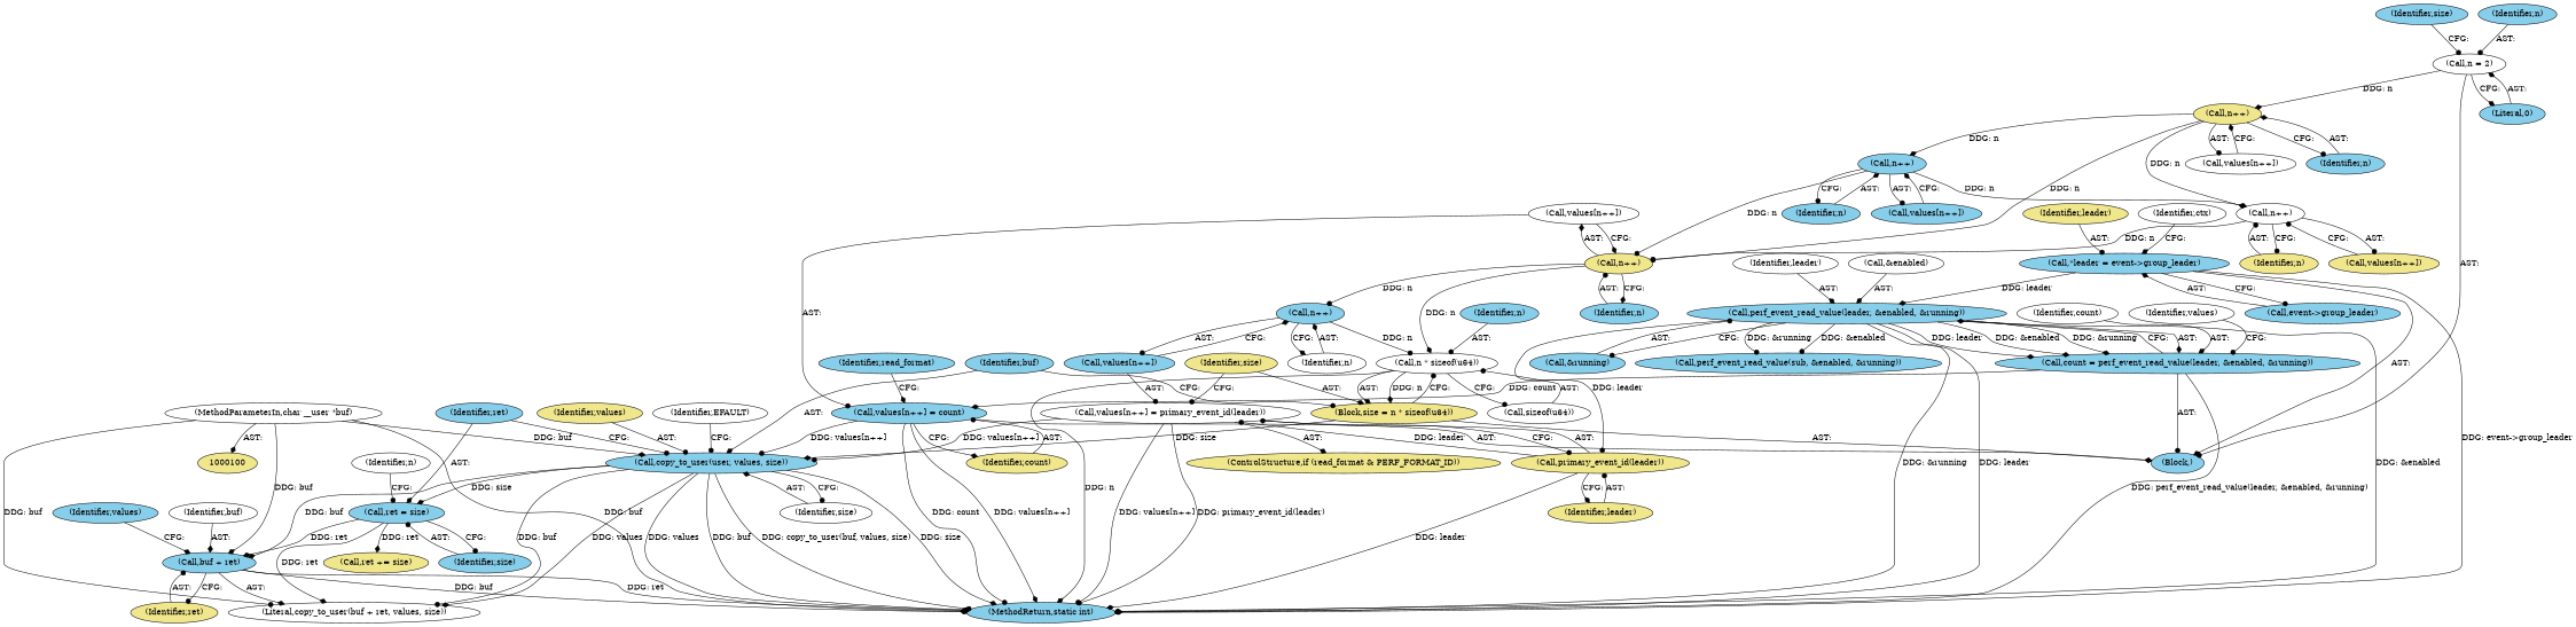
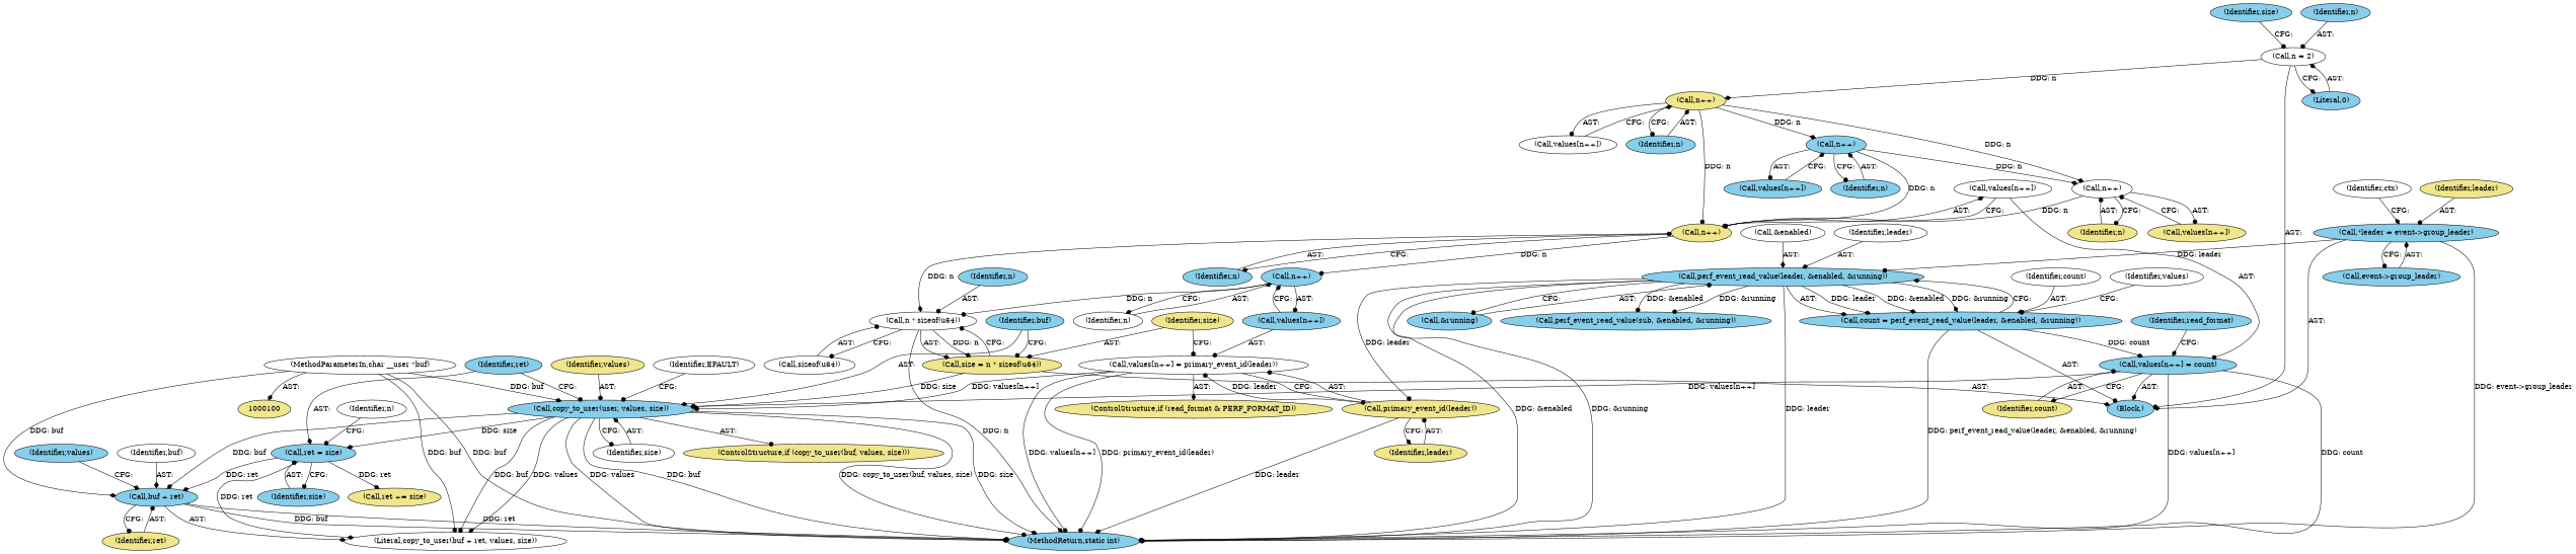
  digraph {
    node [fillcolor=skyblue style=filled]
    edge [arrowhead=dot]
    n1 [label="(Call,buf + ret)"]
    n2 [label="(MethodReturn,static int)"]
    n3 [fillcolor=white label="(Literal,copy_to_user(buf + ret, values, size))"]
    n4 [fillcolor=khaki label="(Identifier,ret)"]
    n5 [label="(Call,copy_to_user(user, values, size))"]
    n6 [label="(Call,ret = size)"]
+   n7 [fillcolor=khaki label="(ControlStructure,if (copy_to_user(buf, values, size)))"]
    n8 [fillcolor=white label="(Identifier,size)"]
    n9 [label="(Identifier,size)"]
    n10 [fillcolor=khaki label="(Call,ret += size)"]
    n11 [fillcolor=white label="(MethodParameterIn,char __user *buf)"]
    1000100 [fillcolor=khaki]
    n13 [fillcolor=white label="(Call,values[n++] = primary_event_id(leader))"]
    n14 [fillcolor=khaki label="(Call,primary_event_id(leader))"]
    n15 [fillcolor=khaki label="(ControlStructure,if (read_format & PERF_FORMAT_ID))"]
    n16 [fillcolor=khaki label="(Identifier,leader)"]
    n17 [label="(Call,perf_event_read_value(leader, &enabled, &running))"]
    n18 [label="(Call,count = perf_event_read_value(leader, &enabled, &running))"]
    n19 [label="(Call,&running)"]
    n20 [label="(Call,perf_event_read_value(sub, &enabled, &running))"]
    n21 [label="(Block,)"]
    n22 [label="(Call,values[n++] = count)"]
    n23 [label="(Call,*leader = event->group_leader)"]
    n24 [label="(Call,event->group_leader)"]
    n25 [fillcolor=khaki label="(Identifier,count)"]
-   n26 [fillcolor=khaki label="(Block,size = n * sizeof(u64))"]
+   n26 [fillcolor=khaki label="(Call,size = n * sizeof(u64))"]
    n27 [fillcolor=white label="(Call,n * sizeof(u64))"]
    n28 [fillcolor=white label="(Call,sizeof(u64))"]
    n29 [label="(Call,n++)"]
    n30 [label="(Call,values[n++])"]
    n31 [fillcolor=white label="(Identifier,n)"]
    n32 [fillcolor=khaki label="(Call,n++)"]
    n33 [fillcolor=white label="(Call,values[n++])"]
    n34 [label="(Identifier,n)"]
    n35 [fillcolor=white label="(Call,n++)"]
    n36 [fillcolor=khaki label="(Identifier,n)"]
    n37 [fillcolor=khaki label="(Call,values[n++])"]
    n38 [fillcolor=khaki label="(Call,n++)"]
    n39 [label="(Call,n++)"]
    n40 [fillcolor=white label="(Call,values[n++])"]
    n41 [label="(Identifier,n)"]
    n42 [label="(Identifier,n)"]
    n43 [label="(Call,values[n++])"]
    n44 [fillcolor=white label="(Call,n = 2)"]
    n45 [label="(Literal,0)"]
    n46 [fillcolor=white label="(Identifier,values)"]
    n47 [fillcolor=khaki label="(Identifier,size)"]
    n48 [fillcolor=white label="(Call,&enabled)"]
    n49 [fillcolor=white label="(Identifier,count)"]
    n50 [label="(Identifier,buf)"]
    n51 [label="(Identifier,ret)"]
    n52 [label="(Identifier,values)"]
    n53 [fillcolor=white label="(Identifier,EFAULT)"]
    n54 [label="(Identifier,size)"]
    n55 [fillcolor=white label="(Identifier,ctx)"]
    n56 [fillcolor=white label="(Identifier,buf)"]
    n57 [label="(Identifier,n)"]
    n58 [label="(Identifier,n)"]
    n59 [fillcolor=khaki label="(Identifier,leader)"]
    n60 [fillcolor=white label="(Identifier,leader)"]
    n61 [fillcolor=khaki label="(Identifier,values)"]
    n62 [fillcolor=white label="(Identifier,n)"]
    n63 [label="(Identifier,read_format)"]
    n1 -> n2 [arrowhead=diamond label="DDG: ret"]
    n1 -> n2 [label="DDG: buf"]
    n1 -> n3 [arrowhead=diamond label="AST: "]
    n1 -> n4 [label="CFG: "]
    n4 -> n1 [label="AST: "]
    n5 -> n1 [arrowhead=diamond label="DDG: buf"]
    n5 -> n2 [arrowhead=diamond label="DDG: size"]
    n5 -> n2 [label="DDG: values"]
    n5 -> n2 [label="DDG: buf"]
    n5 -> n2 [label="DDG: copy_to_user(buf, values, size)"]
    n5 -> n3 [label="DDG: buf"]
    n5 -> n3 [arrowhead=diamond label="DDG: values"]
    n5 -> n6 [arrowhead=diamond label="DDG: size"]
+   n5 -> n7 [label="AST: "]
    n5 -> n8 [label="CFG: "]
    n6 -> n1 [arrowhead=diamond label="DDG: ret"]
    n6 -> n3 [arrowhead=diamond label="DDG: ret"]
    n6 -> n9 [label="CFG: "]
    n6 -> n10 [arrowhead=diamond label="DDG: ret"]
    n8 -> n5 [arrowhead=diamond label="AST: "]
    n9 -> n6 [label="AST: "]
    n11 -> n1 [arrowhead=diamond label="DDG: buf"]
    n11 -> n2 [arrowhead=diamond label="DDG: buf"]
    n11 -> n3 [label="DDG: buf"]
    n11 -> n5 [arrowhead=diamond label="DDG: buf"]
    n11 -> 1000100 [arrowhead=diamond label="AST: "]
    n13 -> n2 [label="DDG: values[n++]"]
    n13 -> n2 [label="DDG: primary_event_id(leader)"]
    n13 -> n5 [label="DDG: values[n++]"]
    n13 -> n14 [label="CFG: "]
    n13 -> n15 [arrowhead=diamond label="AST: "]
    n14 -> n2 [arrowhead=diamond label="DDG: leader"]
    n14 -> n13 [label="AST: "]
    n14 -> n13 [label="DDG: leader"]
    n14 -> n16 [arrowhead=diamond label="CFG: "]
    n16 -> n14 [label="AST: "]
    n17 -> n2 [label="DDG: &running"]
    n17 -> n2 [label="DDG: leader"]
    n17 -> n2 [arrowhead=diamond label="DDG: &enabled"]
    n17 -> n14 [label="DDG: leader"]
    n17 -> n18 [arrowhead=diamond label="AST: "]
    n17 -> n18 [arrowhead=diamond label="DDG: leader"]
    n17 -> n18 [arrowhead=diamond label="DDG: &enabled"]
    n17 -> n18 [arrowhead=diamond label="DDG: &running"]
    n17 -> n19 [label="CFG: "]
    n17 -> n20 [label="DDG: &enabled"]
    n17 -> n20 [label="DDG: &running"]
    n18 -> n2 [label="DDG: perf_event_read_value(leader, &enabled, &running)"]
    n18 -> n17 [arrowhead=diamond label="CFG: "]
    n18 -> n21 [label="AST: "]
    n18 -> n22 [arrowhead=diamond label="DDG: count"]
    n19 -> n17 [label="AST: "]
    n22 -> n2 [label="DDG: count"]
    n22 -> n2 [arrowhead=diamond label="DDG: values[n++]"]
    n22 -> n5 [label="DDG: values[n++]"]
    n22 -> n21 [arrowhead=diamond label="AST: "]
    n22 -> n25 [arrowhead=diamond label="CFG: "]
    n23 -> n2 [arrowhead=diamond label="DDG: event->group_leader"]
-   n23 -> n17 [arrowhead=diamond label="DDG: leader"]
+   n23 -> n17 [label="DDG: leader"]
    n23 -> n21 [arrowhead=diamond label="AST: "]
    n23 -> n24 [label="CFG: "]
    n24 -> n23 [arrowhead=diamond label="AST: "]
    n25 -> n22 [label="AST: "]
    n26 -> n5 [arrowhead=diamond label="DDG: size"]
    n26 -> n21 [arrowhead=diamond label="AST: "]
    n26 -> n27 [label="CFG: "]
    n27 -> n2 [arrowhead=diamond label="DDG: n"]
    n27 -> n26 [arrowhead=diamond label="AST: "]
    n27 -> n26 [arrowhead=diamond label="DDG: n"]
    n27 -> n28 [label="CFG: "]
    n28 -> n27 [label="AST: "]
    n29 -> n27 [label="DDG: n"]
    n29 -> n30 [label="AST: "]
    n29 -> n31 [arrowhead=diamond label="CFG: "]
    n30 -> n13 [label="AST: "]
    n30 -> n29 [arrowhead=diamond label="CFG: "]
    n31 -> n29 [arrowhead=diamond label="AST: "]
    n32 -> n27 [arrowhead=diamond label="DDG: n"]
    n32 -> n29 [label="DDG: n"]
    n32 -> n33 [arrowhead=diamond label="AST: "]
    n32 -> n34 [arrowhead=diamond label="CFG: "]
    n33 -> n22 [label="AST: "]
    n33 -> n32 [arrowhead=diamond label="CFG: "]
    n34 -> n32 [label="AST: "]
    n35 -> n32 [label="DDG: n"]
    n35 -> n36 [label="CFG: "]
    n35 -> n37 [label="AST: "]
    n36 -> n35 [label="AST: "]
    n37 -> n35 [label="CFG: "]
    n38 -> n32 [label="DDG: n"]
    n38 -> n35 [arrowhead=diamond label="DDG: n"]
    n38 -> n39 [arrowhead=diamond label="DDG: n"]
    n38 -> n40 [label="AST: "]
    n38 -> n41 [label="CFG: "]
    n39 -> n32 [label="DDG: n"]
    n39 -> n35 [arrowhead=diamond label="DDG: n"]
    n39 -> n42 [label="CFG: "]
    n39 -> n43 [label="AST: "]
    n40 -> n38 [arrowhead=diamond label="CFG: "]
    n41 -> n38 [arrowhead=diamond label="AST: "]
    n42 -> n39 [arrowhead=diamond label="AST: "]
    n43 -> n39 [arrowhead=diamond label="CFG: "]
    n44 -> n21 [label="AST: "]
    n44 -> n38 [arrowhead=diamond label="DDG: n"]
    n44 -> n45 [arrowhead=diamond label="CFG: "]
    n45 -> n44 [arrowhead=diamond label="AST: "]
    n46 -> n18 [label="CFG: "]
    n47 -> n13 [label="CFG: "]
    n47 -> n26 [arrowhead=diamond label="AST: "]
    n48 -> n17 [arrowhead=diamond label="AST: "]
    n49 -> n18 [arrowhead=diamond label="AST: "]
    n50 -> n5 [arrowhead=diamond label="AST: "]
    n50 -> n26 [label="CFG: "]
    n51 -> n5 [label="CFG: "]
    n51 -> n6 [arrowhead=diamond label="AST: "]
    n52 -> n1 [arrowhead=diamond label="CFG: "]
    n53 -> n5 [label="CFG: "]
    n54 -> n44 [label="CFG: "]
    n55 -> n23 [arrowhead=diamond label="CFG: "]
    n56 -> n1 [arrowhead=diamond label="AST: "]
    n57 -> n27 [label="AST: "]
    n58 -> n44 [label="AST: "]
    n59 -> n23 [label="AST: "]
    n60 -> n17 [arrowhead=diamond label="AST: "]
    n61 -> n5 [label="AST: "]
    n62 -> n6 [label="CFG: "]
    n63 -> n22 [arrowhead=diamond label="CFG: "]
  }
